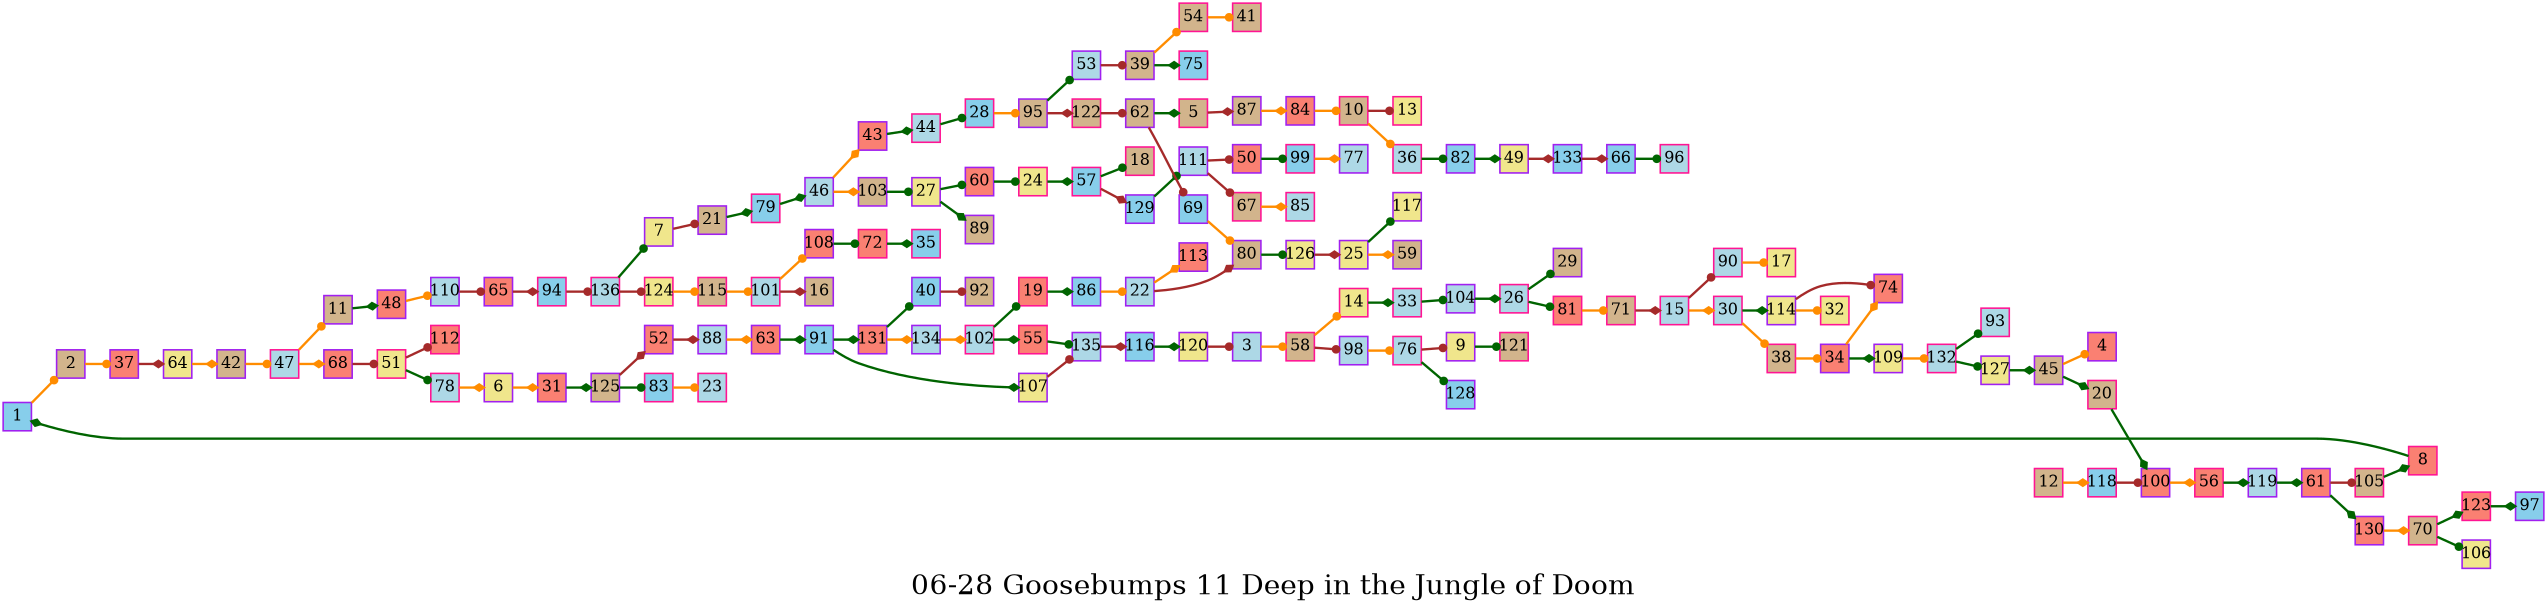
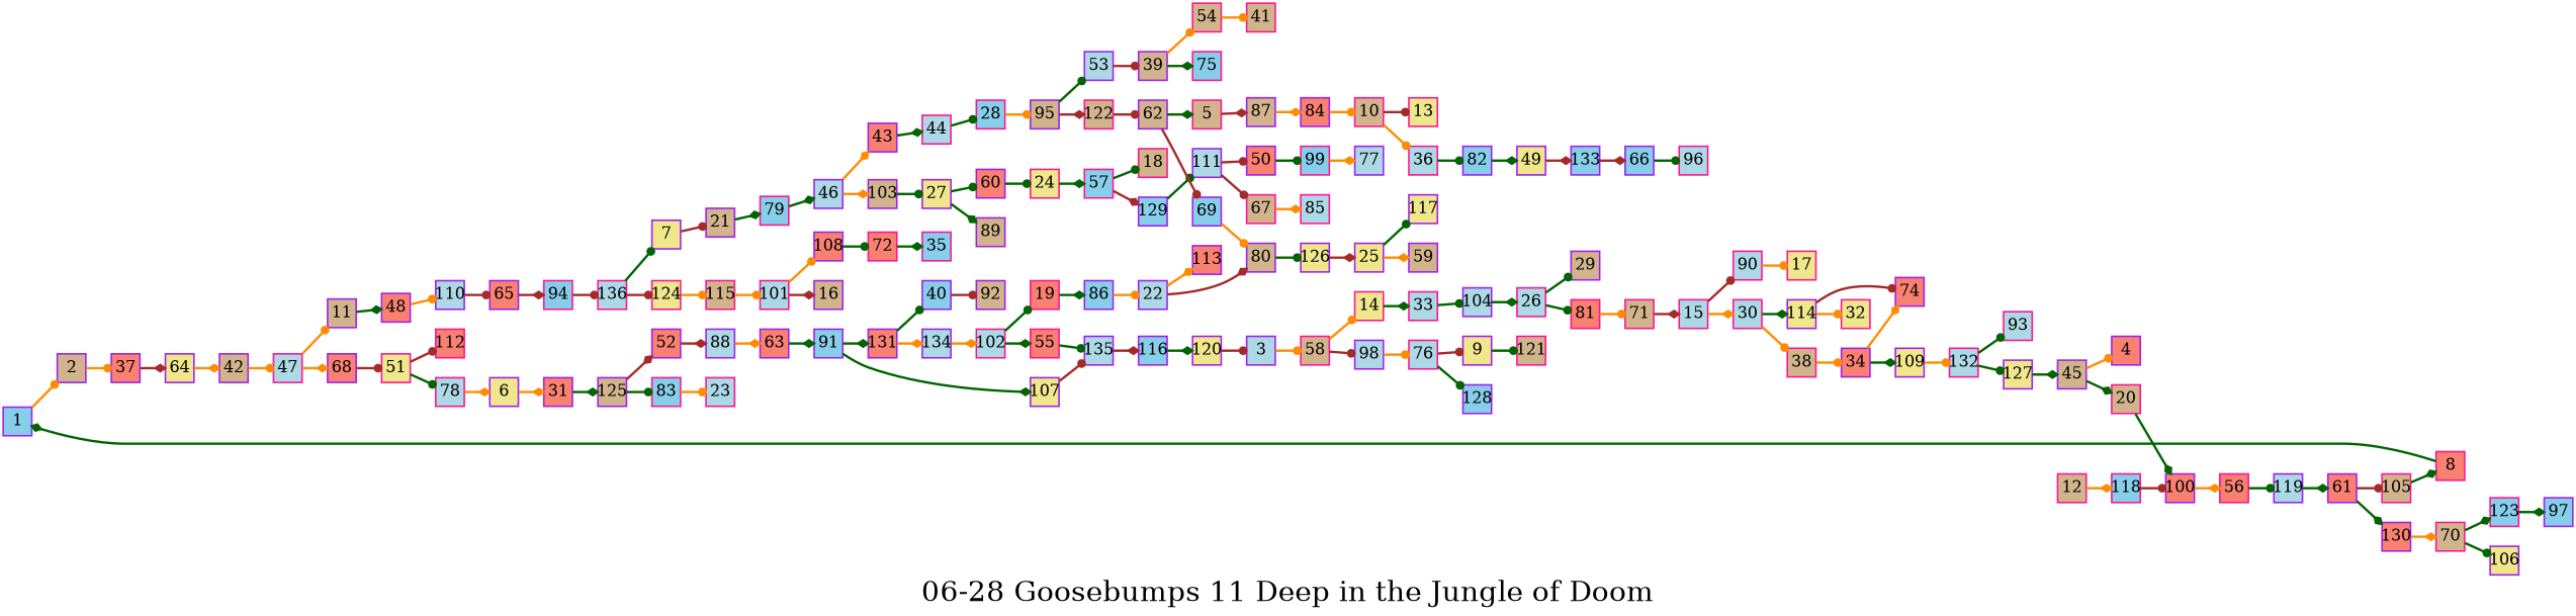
  digraph {
    fontsize=36
    label="06-28 Goosebumps 11 Deep in the Jungle of Doom"
    nodesep=0.35
    ordering=out
    rankdir=LR
    ranksep=0.45
    node [color=purple fillcolor=tan fixedsize=true fontsize=20 labelfloat=true margin="0,0" penwidth=2 regular=true shape=rect style=filled]
    edge [arrowhead=dot color=darkgreen fontsize=12 labelfloat=true penwidth=3]
    1 [fillcolor=skyblue]
    2
    37 [fillcolor=salmon]
    64 [fillcolor=khaki]
    42
    3 [fillcolor=lightblue]
    58 [color=deeppink]
    14 [color=deeppink fillcolor=khaki]
    98 [fillcolor=lightblue]
    33 [color=deeppink fillcolor=lightblue]
    76 [color=deeppink fillcolor=lightblue]
    5 [color=deeppink]
    87
    84 [fillcolor=salmon]
    10 [color=deeppink]
    6 [fillcolor=khaki]
    31 [fillcolor=salmon]
    125
    52 [fillcolor=salmon]
    83 [color=deeppink fillcolor=skyblue]
    7 [fillcolor=khaki]
    21
    79 [color=deeppink fillcolor=skyblue]
    46 [fillcolor=lightblue]
    8 [color=deeppink fillcolor=salmon]
    9 [fillcolor=khaki]
    121 [color=deeppink]
    13 [color=deeppink fillcolor=khaki]
    36 [color=deeppink fillcolor=lightblue]
    82 [fillcolor=skyblue]
    49 [fillcolor=khaki]
    48 [fillcolor=salmon]
    11
    110 [fillcolor=lightblue]
    65 [fillcolor=salmon]
    12 [color=deeppink]
    118 [color=deeppink fillcolor=skyblue]
    100 [fillcolor=salmon]
    56 [color=deeppink fillcolor=salmon]
    104 [fillcolor=lightblue]
    26 [color=deeppink fillcolor=lightblue]
    15 [color=deeppink fillcolor=lightblue]
    90 [color=deeppink fillcolor=lightblue]
    30 [color=deeppink fillcolor=lightblue]
    17 [color=deeppink fillcolor=khaki]
    114 [fillcolor=khaki]
    38 [color=deeppink]
    74 [fillcolor=salmon]
    32 [color=deeppink fillcolor=khaki]
    34 [fillcolor=salmon]
    19 [color=deeppink fillcolor=salmon]
    86 [fillcolor=skyblue]
    22 [fillcolor=lightblue]
    113 [fillcolor=salmon]
    80
    20 [color=deeppink]
    119 [fillcolor=lightblue]
    43 [fillcolor=salmon]
    103
    126 [fillcolor=khaki]
    25 [fillcolor=khaki]
    24 [color=deeppink fillcolor=khaki]
    57 [color=deeppink fillcolor=skyblue]
    18 [color=deeppink]
    129 [fillcolor=skyblue]
    111 [fillcolor=lightblue]
    117 [fillcolor=khaki]
    59
    29
    81 [color=deeppink fillcolor=salmon]
    71 [color=deeppink]
    27 [fillcolor=khaki]
    60 [fillcolor=salmon]
    89
    28 [color=deeppink fillcolor=skyblue]
    95
    53 [fillcolor=lightblue]
    122 [color=deeppink]
    39
    62
    109 [fillcolor=khaki]
    88 [fillcolor=lightblue]
    23 [color=deeppink fillcolor=lightblue]
    132 [color=deeppink fillcolor=lightblue]
    127 [fillcolor=khaki]
    93 [color=deeppink fillcolor=lightblue]
    133 [fillcolor=skyblue]
    47 [color=deeppink fillcolor=lightblue]
    54 [color=deeppink]
    75 [color=deeppink fillcolor=skyblue]
    41 [color=deeppink]
    40 [fillcolor=skyblue]
    92
    68 [fillcolor=salmon]
    51 [color=deeppink fillcolor=khaki]
    44 [color=deeppink fillcolor=lightblue]
    45
    4 [fillcolor=salmon]
    112 [color=deeppink fillcolor=salmon]
    78 [color=deeppink fillcolor=lightblue]
    94 [color=deeppink fillcolor=skyblue]
    66 [fillcolor=skyblue]
    96 [color=deeppink fillcolor=lightblue]
    50 [fillcolor=salmon]
    99 [color=deeppink fillcolor=skyblue]
    77 [fillcolor=lightblue]
    63 [fillcolor=salmon]
    91 [fillcolor=skyblue]
    55 [color=deeppink fillcolor=salmon]
    135 [fillcolor=lightblue]
    116 [fillcolor=skyblue]
    120 [fillcolor=khaki]
    61 [fillcolor=salmon]
    105 [color=deeppink]
    130 [fillcolor=salmon]
    67 [color=deeppink]
    128 [fillcolor=skyblue]
    70 [color=deeppink]
-   123 [color=deeppink fillcolor=salmon]
+   123 [color=deeppink fillcolor=skyblue]
    106 [fillcolor=khaki]
    69 [fillcolor=skyblue]
    131 [fillcolor=salmon]
    107 [fillcolor=khaki]
    134 [fillcolor=lightblue]
    136 [color=deeppink fillcolor=lightblue]
    124 [color=deeppink fillcolor=khaki]
    85 [color=deeppink fillcolor=lightblue]
    97 [fillcolor=skyblue]
    72 [color=deeppink fillcolor=salmon]
    35 [color=deeppink fillcolor=skyblue]
    102 [color=deeppink fillcolor=lightblue]
    115 [color=deeppink]
    101 [color=deeppink fillcolor=lightblue]
    108 [fillcolor=salmon]
    16
    1 -> 2 [color=darkorange]
    2 -> 37 [color=darkorange]
    37 -> 64 [arrowhead=diamond color=brown]
    64 -> 42 [arrowhead=diamond color=darkorange]
    42 -> 47 [color=darkorange]
    3 -> 58 [color=darkorange]
    58 -> 14 [color=darkorange]
    58 -> 98 [color=brown]
    14 -> 33 [arrowhead=diamond]
    98 -> 76 [color=darkorange]
    33 -> 104
    76 -> 9 [color=brown]
    76 -> 128
    5 -> 87 [arrowhead=diamond color=brown]
    87 -> 84 [arrowhead=diamond color=darkorange]
    84 -> 10 [color=darkorange]
    10 -> 13 [color=brown]
    10 -> 36 [color=darkorange]
    6 -> 31 [arrowhead=diamond color=darkorange]
    31 -> 125 [arrowhead=diamond]
    125 -> 52 [arrowhead=diamond color=brown]
    125 -> 83
    52 -> 88 [arrowhead=diamond color=brown]
    83 -> 23 [color=darkorange]
    7 -> 21 [color=brown]
    21 -> 79 [arrowhead=diamond]
    79 -> 46 [arrowhead=diamond]
    46 -> 43 [arrowhead=diamond color=darkorange]
    46 -> 103 [arrowhead=diamond color=darkorange]
    8 -> 1 [arrowhead=diamond]
    9 -> 121
    36 -> 82
    82 -> 49 [arrowhead=diamond]
    49 -> 133 [arrowhead=diamond color=brown]
    48 -> 110 [color=darkorange]
    11 -> 48 [arrowhead=diamond]
    110 -> 65 [color=brown]
    65 -> 94 [arrowhead=diamond color=brown]
    12 -> 118 [arrowhead=diamond color=darkorange]
    118 -> 100 [color=brown]
    100 -> 56 [arrowhead=diamond color=darkorange]
-   56 -> 119 [arrowhead=diamond]
+   56 -> 119
    104 -> 26 [arrowhead=diamond]
    26 -> 29
    26 -> 81
    15 -> 90 [color=brown]
    15 -> 30 [arrowhead=diamond color=darkorange]
    90 -> 17 [color=darkorange]
    30 -> 114 [arrowhead=diamond]
    30 -> 38 [color=darkorange]
    114 -> 74 [color=brown]
    114 -> 32 [color=darkorange]
    38 -> 34 [color=darkorange]
    34 -> 74 [arrowhead=diamond color=darkorange]
    34 -> 109 [arrowhead=diamond]
    19 -> 86 [arrowhead=diamond]
    86 -> 22 [color=darkorange]
    22 -> 113 [arrowhead=diamond color=darkorange]
    22 -> 80 [arrowhead=diamond color=brown]
    80 -> 126
    20 -> 100 [arrowhead=diamond]
    119 -> 61 [arrowhead=diamond]
    43 -> 44 [arrowhead=diamond]
    103 -> 27
    126 -> 25 [arrowhead=diamond color=brown]
    25 -> 117
    25 -> 59 [arrowhead=diamond color=darkorange]
    24 -> 57 [arrowhead=diamond]
    57 -> 18
    57 -> 129 [arrowhead=diamond color=brown]
    129 -> 111
    111 -> 50 [color=brown]
    111 -> 67 [color=brown]
    81 -> 71 [color=darkorange]
    71 -> 15 [arrowhead=diamond color=brown]
    27 -> 60
    27 -> 89 [arrowhead=diamond]
    60 -> 24
    28 -> 95 [color=darkorange]
    95 -> 53
    95 -> 122 [arrowhead=diamond color=brown]
    53 -> 39 [color=brown]
    122 -> 62 [color=brown]
    39 -> 54 [color=darkorange]
    39 -> 75 [arrowhead=diamond]
    62 -> 5 [arrowhead=diamond]
    62 -> 69 [color=brown]
    109 -> 132 [color=darkorange]
    88 -> 63 [arrowhead=diamond color=darkorange]
    132 -> 127
    132 -> 93
    127 -> 45 [arrowhead=diamond]
    133 -> 66 [arrowhead=diamond color=brown]
    47 -> 11 [color=darkorange]
    47 -> 68 [arrowhead=diamond color=darkorange]
    54 -> 41 [color=darkorange]
    40 -> 92 [color=brown]
    68 -> 51 [color=brown]
    51 -> 112 [color=brown]
    51 -> 78
    44 -> 28
    45 -> 20 [arrowhead=diamond]
    45 -> 4 [color=darkorange]
    78 -> 6 [arrowhead=diamond color=darkorange]
    94 -> 136 [color=brown]
    66 -> 96
    50 -> 99
    99 -> 77 [arrowhead=diamond color=darkorange]
    63 -> 91 [arrowhead=diamond]
    91 -> 131 [arrowhead=diamond]
    91 -> 107 [arrowhead=diamond]
    55 -> 135
    135 -> 116 [arrowhead=diamond color=brown]
    116 -> 120 [arrowhead=diamond]
    120 -> 3 [color=brown]
    61 -> 105 [color=brown]
    61 -> 130 [arrowhead=diamond]
    105 -> 8 [arrowhead=diamond]
    130 -> 70 [arrowhead=diamond color=darkorange]
    67 -> 85 [arrowhead=diamond color=darkorange]
    70 -> 123 [arrowhead=diamond]
    70 -> 106
    123 -> 97 [arrowhead=diamond]
    69 -> 80 [color=darkorange]
    131 -> 40
    131 -> 134 [arrowhead=diamond color=darkorange]
    107 -> 135 [color=brown]
    134 -> 102 [arrowhead=diamond color=darkorange]
    136 -> 7
    136 -> 124 [color=brown]
    124 -> 115 [color=darkorange]
    72 -> 35 [arrowhead=diamond]
    102 -> 19
    102 -> 55 [arrowhead=diamond]
    115 -> 101 [color=darkorange]
    101 -> 108 [color=darkorange]
    101 -> 16 [arrowhead=diamond color=brown]
    108 -> 72
  }
